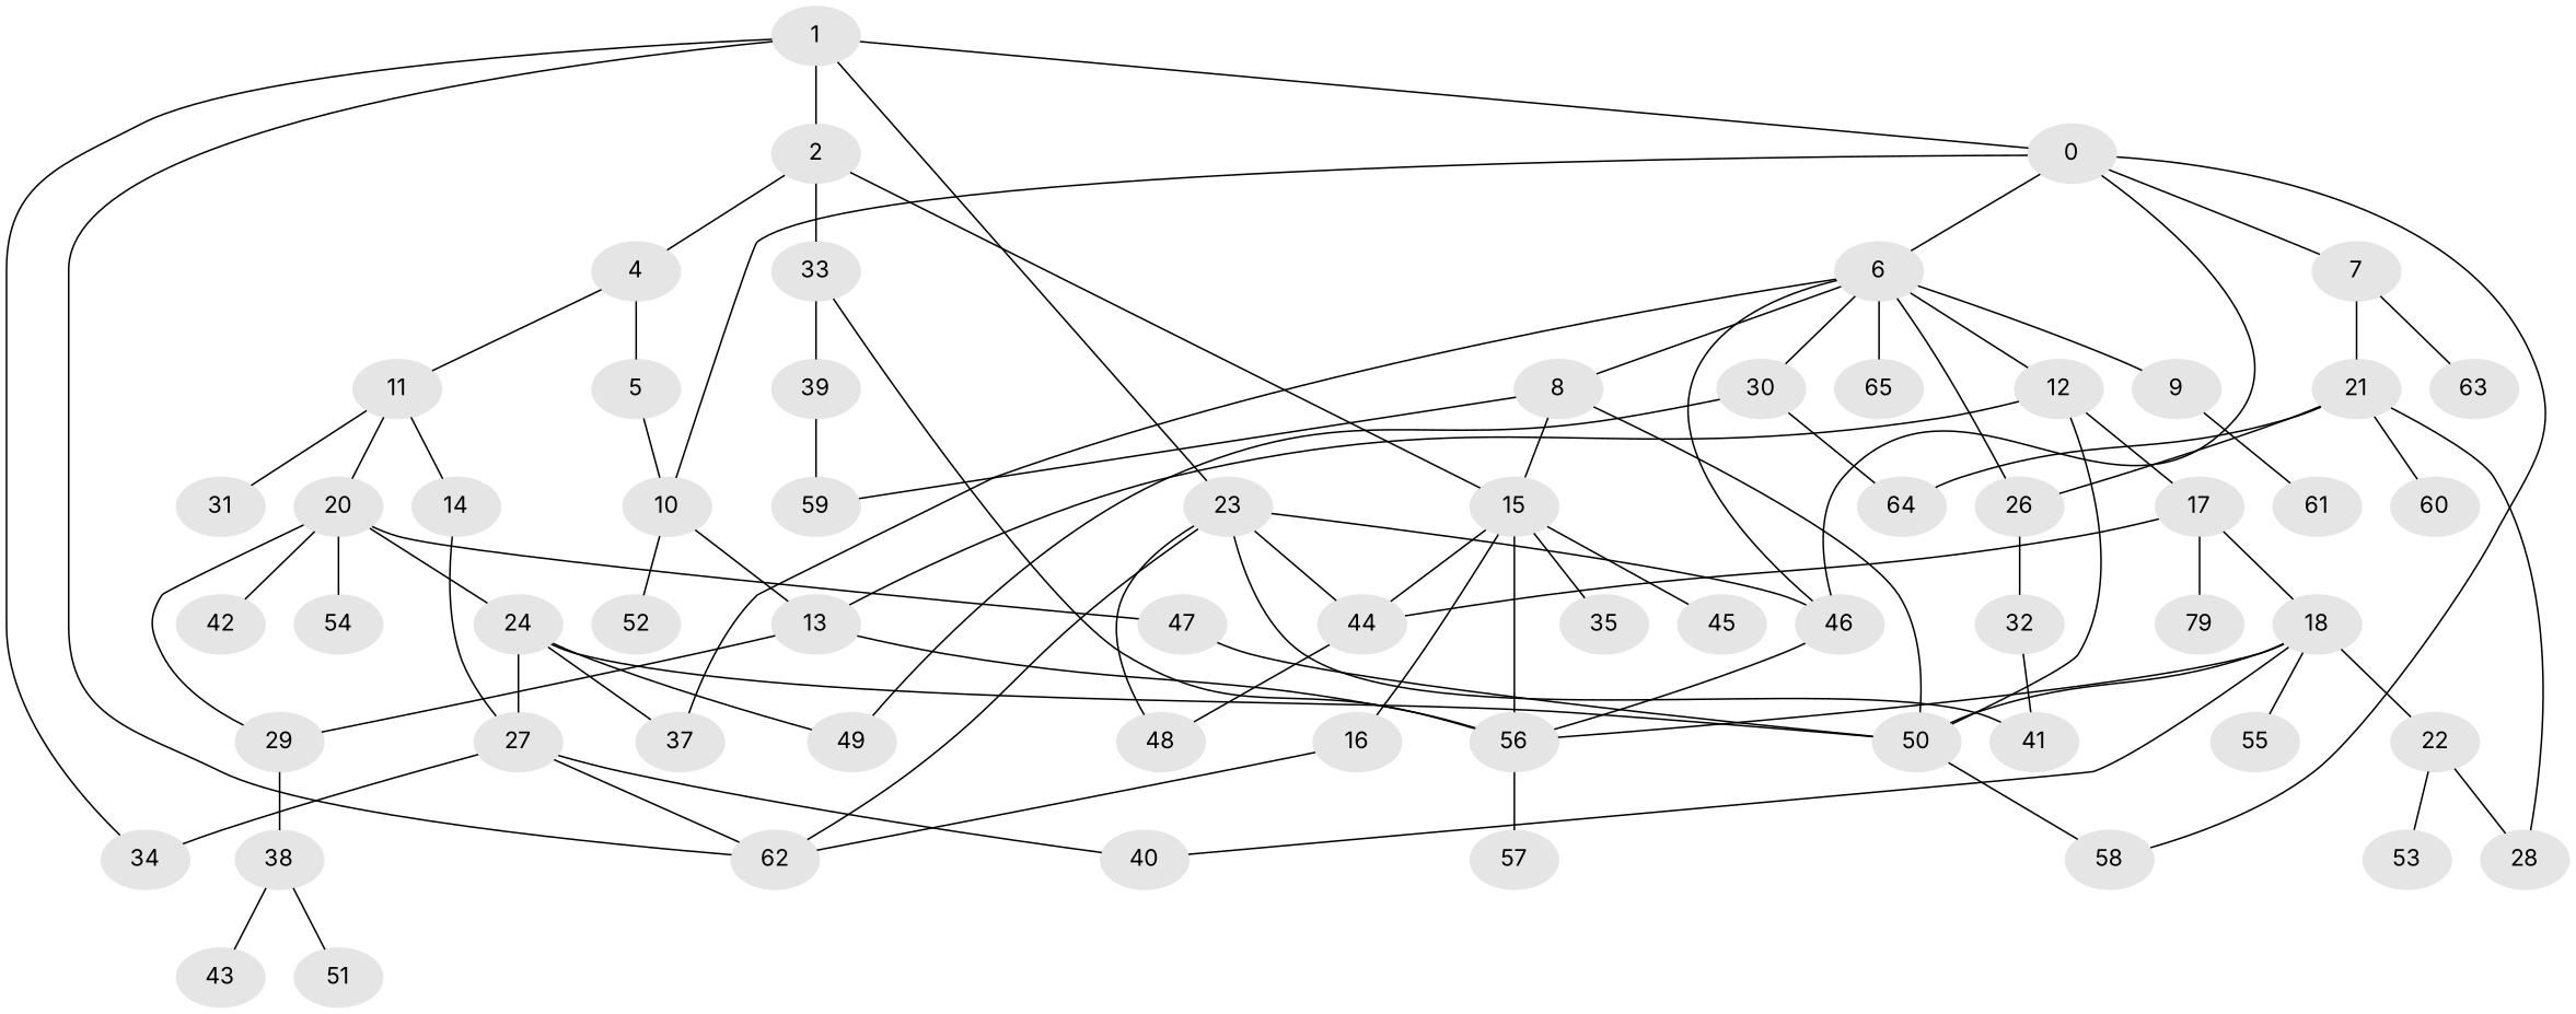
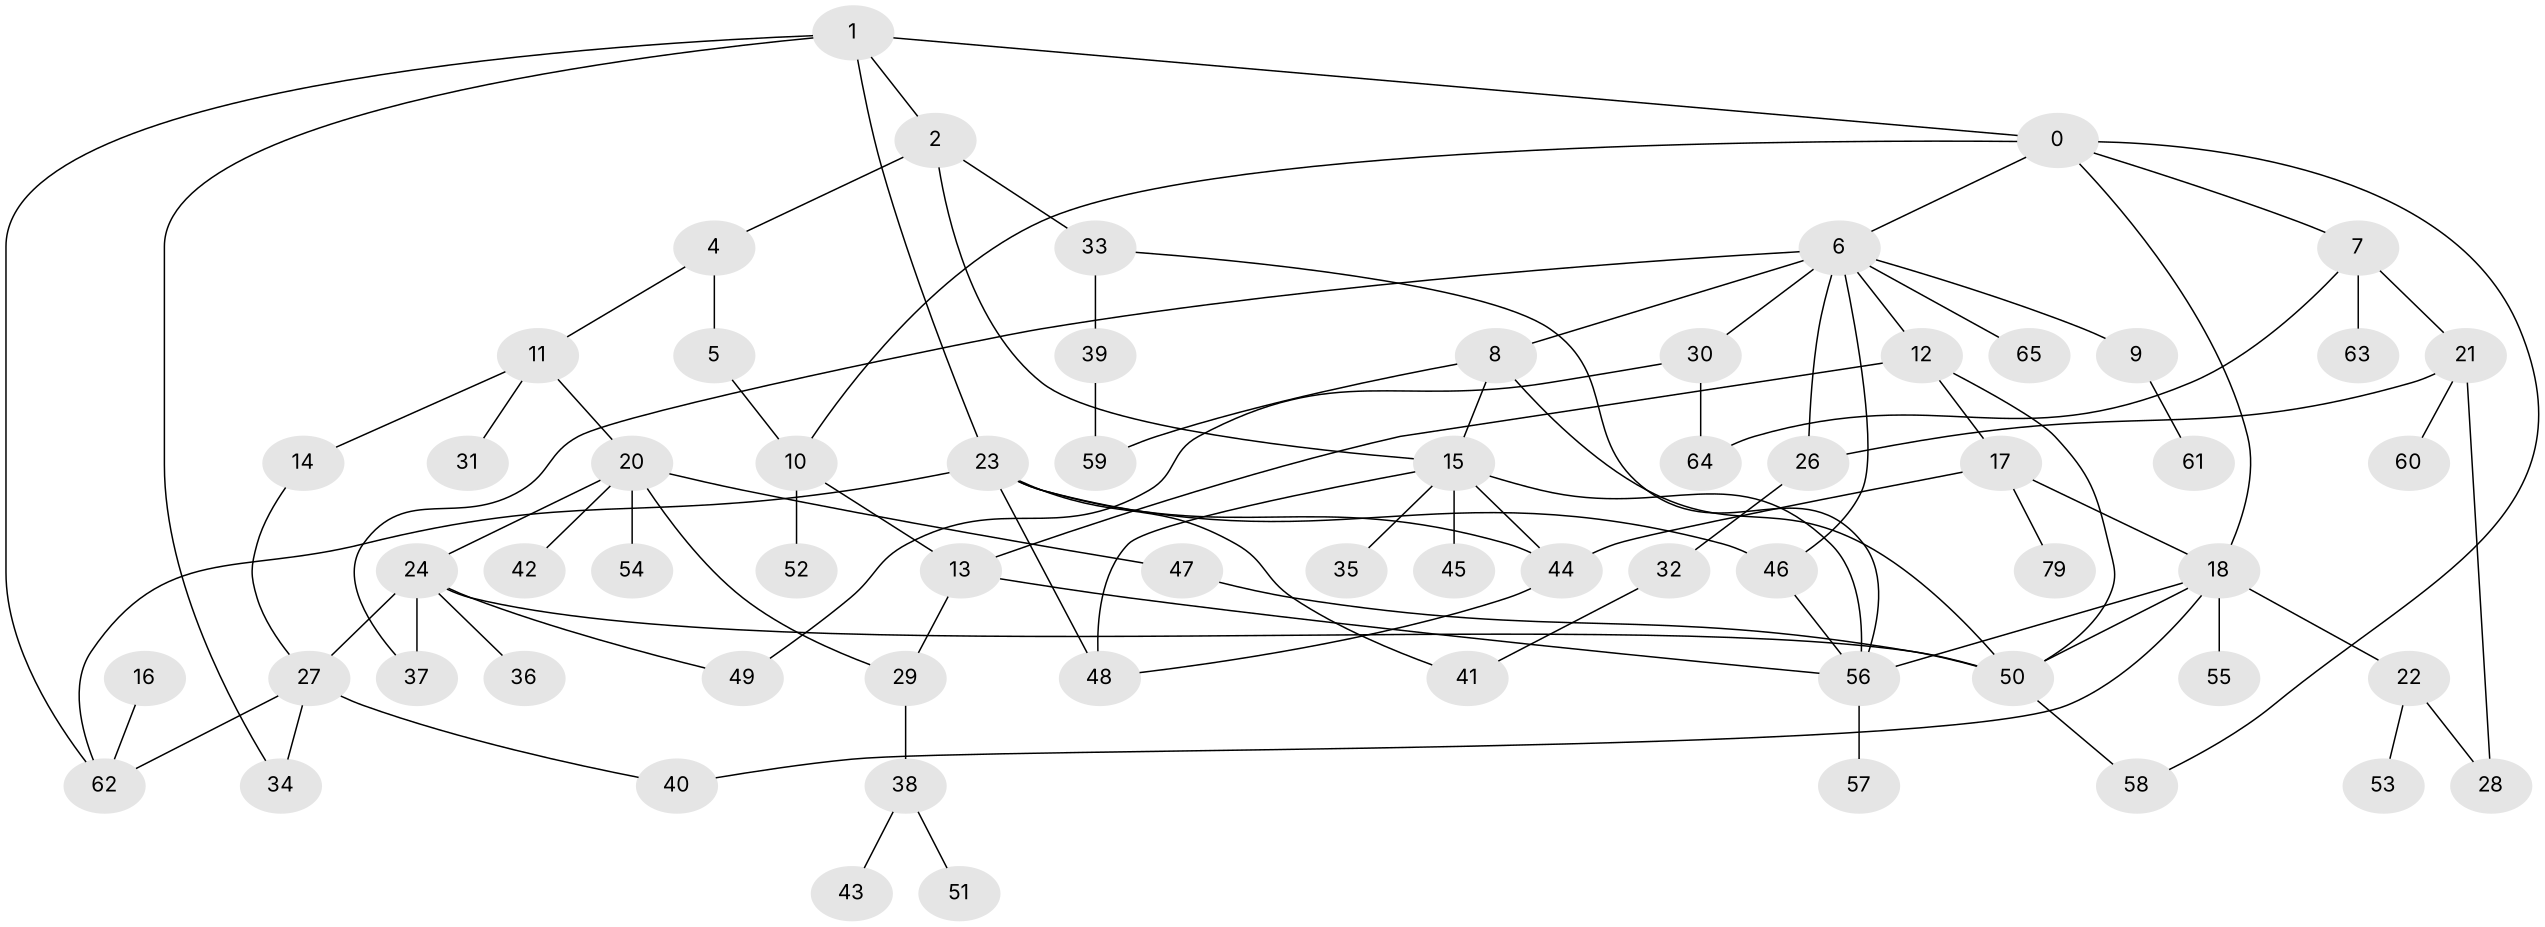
  graph {
    fontname=Inter
    node [color=gray90 fontname=Inter style=filled]
    edge [fontname=Inter]
    1
    2
    n3 [label=0]
    23
    34
    62
    4
    15
    33
    6
    7
    10
    18
    58
    46
    44
    41
    48
    5
    11
    56
    16
    35
    45
    39
    8
    9
    12
    26
    30
    37
    65
    21
    63
    64
    13
    52
    50
    22
    40
    55
    14
    20
    31
    59
    61
    17
    32
    49
    28
    60
    29
    27
    24
    42
    47
    54
    n58 [label=79]
    38
    57
    53
+   36
    43
    51
    1 -- 2
    1 -- n3
    1 -- 23
    1 -- 34
    1 -- 62
    2 -- 4
    2 -- 15
    2 -- 33
    n3 -- 6
    n3 -- 7
    n3 -- 10
-   n3 -- 46
+   n3 -- 18
    n3 -- 58
    23 -- 62
    23 -- 46
    23 -- 44
    23 -- 41
    23 -- 48
    4 -- 5
    4 -- 11
    15 -- 44
    15 -- 56
-   15 -- 16
+   15 -- 48
    15 -- 35
    15 -- 45
    33 -- 56
    33 -- 39
    6 -- 46
    6 -- 8
    6 -- 9
    6 -- 12
    6 -- 26
    6 -- 30
    6 -- 37
    6 -- 65
    7 -- 21
    7 -- 63
-   21 -- 64
+   7 -- 64
    10 -- 13
    10 -- 52
    18 -- 56
    18 -- 50
    18 -- 22
    18 -- 40
    18 -- 55
    46 -- 56
    44 -- 48
    5 -- 10
    11 -- 14
    11 -- 20
    11 -- 31
    56 -- 57
    16 -- 62
    39 -- 59
    8 -- 15
    8 -- 50
    8 -- 59
    9 -- 61
    12 -- 13
    12 -- 50
    12 -- 17
    26 -- 32
    30 -- 64
    30 -- 49
    21 -- 26
    21 -- 28
    21 -- 60
    13 -- 56
    13 -- 29
    50 -- 58
    22 -- 28
    22 -- 53
    14 -- 27
    20 -- 29
    20 -- 24
    20 -- 42
    20 -- 47
    20 -- 54
    17 -- 18
    17 -- 44
    17 -- n58
    32 -- 41
    29 -- 38
    27 -- 34
    27 -- 62
    27 -- 40
    24 -- 37
    24 -- 50
    24 -- 49
    24 -- 27
+   24 -- 36
    47 -- 50
    38 -- 43
    38 -- 51
  }
